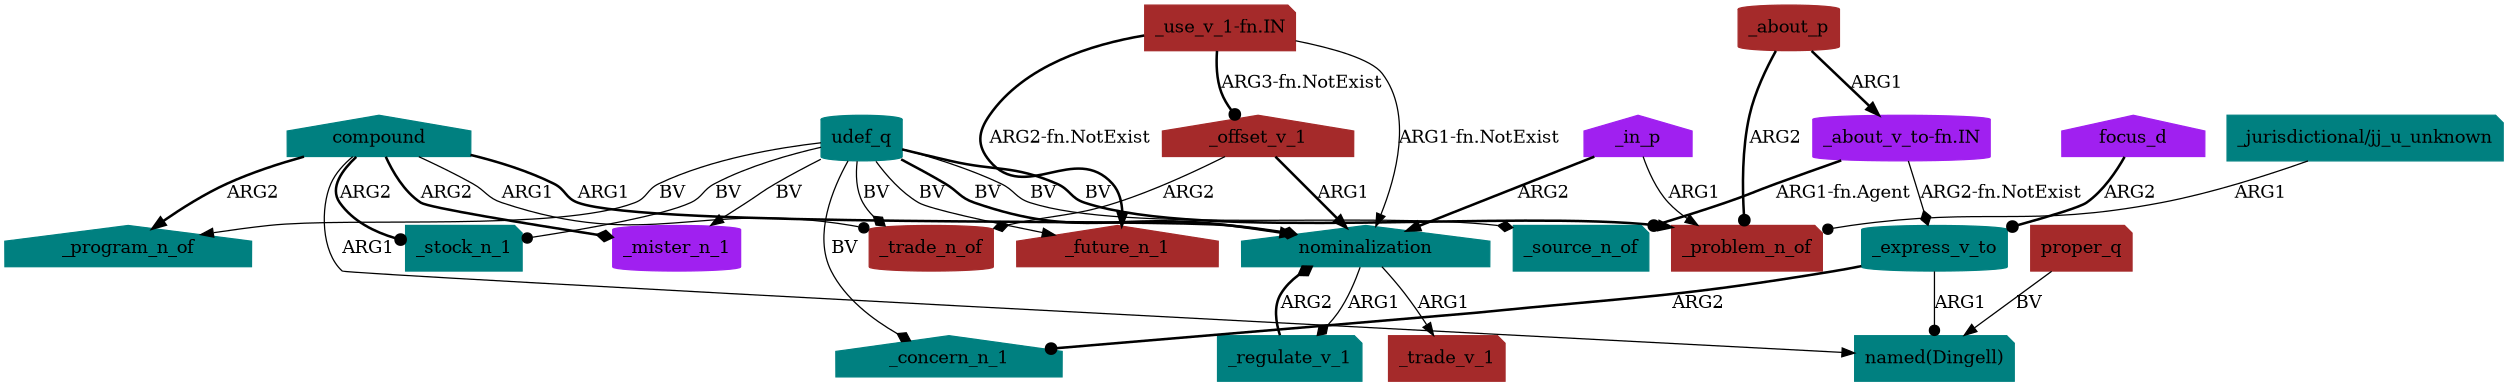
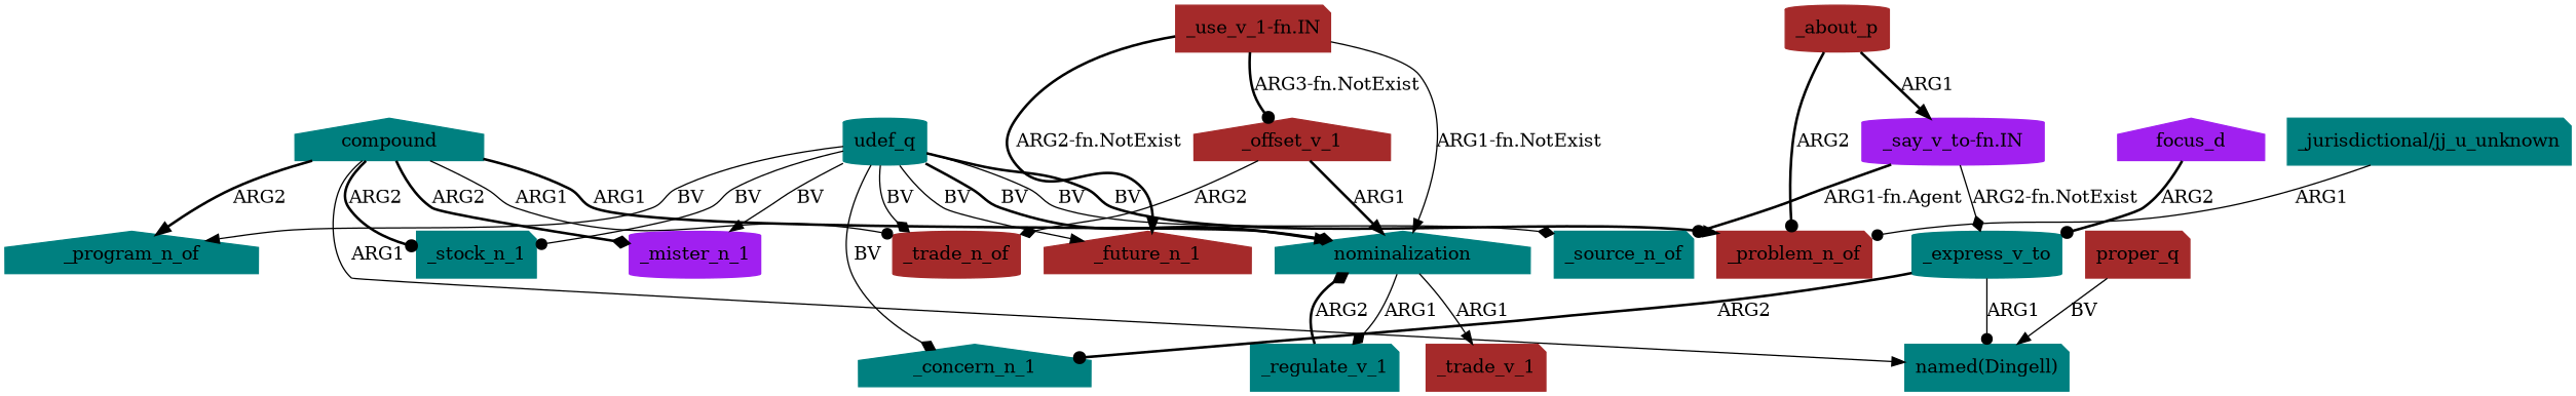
  digraph {
    node [color=teal shape=note style=filled]
    edge [arrowhead=normal style=solid]
    compound [shape=house]
    _program_n_of [shape=house]
    _trade_n_of [color=brown shape=cylinder]
    "named(Dingell)"
    nominalization [shape=house]
    _mister_n_1 [color=purple shape=cylinder]
    _stock_n_1
    _regulate_v_1
    _trade_v_1 [color=brown]
    udef_q [shape=cylinder]
    _future_n_1 [color=brown shape=house]
    _problem_n_of [color=brown]
    _source_n_of
    _concern_n_1 [shape=house]
    _about_p [color=brown shape=cylinder]
-   "_say_v_to-fn.IN" [color=purple shape=cylinder label="_about_v_to-fn.IN"]
+   "_say_v_to-fn.IN" [color=purple shape=cylinder]
    _express_v_to [shape=cylinder]
    proper_q [color=brown]
    "_use_v_1-fn.IN" [color=brown]
    _offset_v_1 [color=brown shape=house]
    "_jurisdictional/jj_u_unknown"
-   _in_p [color=purple shape=house]
    focus_d [color=purple shape=house]
    compound -> _program_n_of [label=ARG2 style=bold]
    compound -> _trade_n_of [arrowhead=dot label=ARG1]
    compound -> "named(Dingell)" [label=ARG1]
    compound -> nominalization [arrowhead=diamond label=ARG1 style=bold]
    compound -> _mister_n_1 [arrowhead=diamond label=ARG2 style=bold]
    compound -> _stock_n_1 [arrowhead=dot label=ARG2 style=bold]
    nominalization -> _regulate_v_1 [arrowhead=diamond label=ARG1]
    nominalization -> _trade_v_1 [label=ARG1]
    _regulate_v_1 -> nominalization [arrowhead=diamond label=ARG2 style=bold]
    udef_q -> _program_n_of [label=BV]
    udef_q -> _trade_n_of [arrowhead=diamond label=BV]
    udef_q -> nominalization [label=BV style=bold]
    udef_q -> _mister_n_1 [label=BV]
    udef_q -> _stock_n_1 [arrowhead=dot label=BV]
    udef_q -> _future_n_1 [label=BV]
    udef_q -> _problem_n_of [label=BV style=bold]
    udef_q -> _source_n_of [arrowhead=diamond label=BV]
    udef_q -> _concern_n_1 [arrowhead=diamond label=BV]
    _about_p -> _problem_n_of [arrowhead=dot label=ARG2 style=bold]
    _about_p -> "_say_v_to-fn.IN" [label=ARG1 style=bold]
    "_say_v_to-fn.IN" -> _source_n_of [arrowhead=dot label="ARG1-fn.Agent" style=bold]
    "_say_v_to-fn.IN" -> _express_v_to [arrowhead=diamond label="ARG2-fn.NotExist"]
    _express_v_to -> "named(Dingell)" [arrowhead=dot label=ARG1]
    _express_v_to -> _concern_n_1 [arrowhead=dot label=ARG2 style=bold]
    proper_q -> "named(Dingell)" [label=BV]
    "_use_v_1-fn.IN" -> nominalization [label="ARG1-fn.NotExist"]
    "_use_v_1-fn.IN" -> _future_n_1 [label="ARG2-fn.NotExist" style=bold]
    "_use_v_1-fn.IN" -> _offset_v_1 [arrowhead=dot label="ARG3-fn.NotExist" style=bold]
    _offset_v_1 -> _trade_n_of [arrowhead=diamond label=ARG2]
    _offset_v_1 -> nominalization [label=ARG1 style=bold]
    "_jurisdictional/jj_u_unknown" -> _problem_n_of [arrowhead=dot label=ARG1]
-   _in_p -> nominalization [label=ARG2 style=bold]
-   _in_p -> _problem_n_of [label=ARG1]
    focus_d -> _express_v_to [arrowhead=dot label=ARG2 style=bold]
  }
